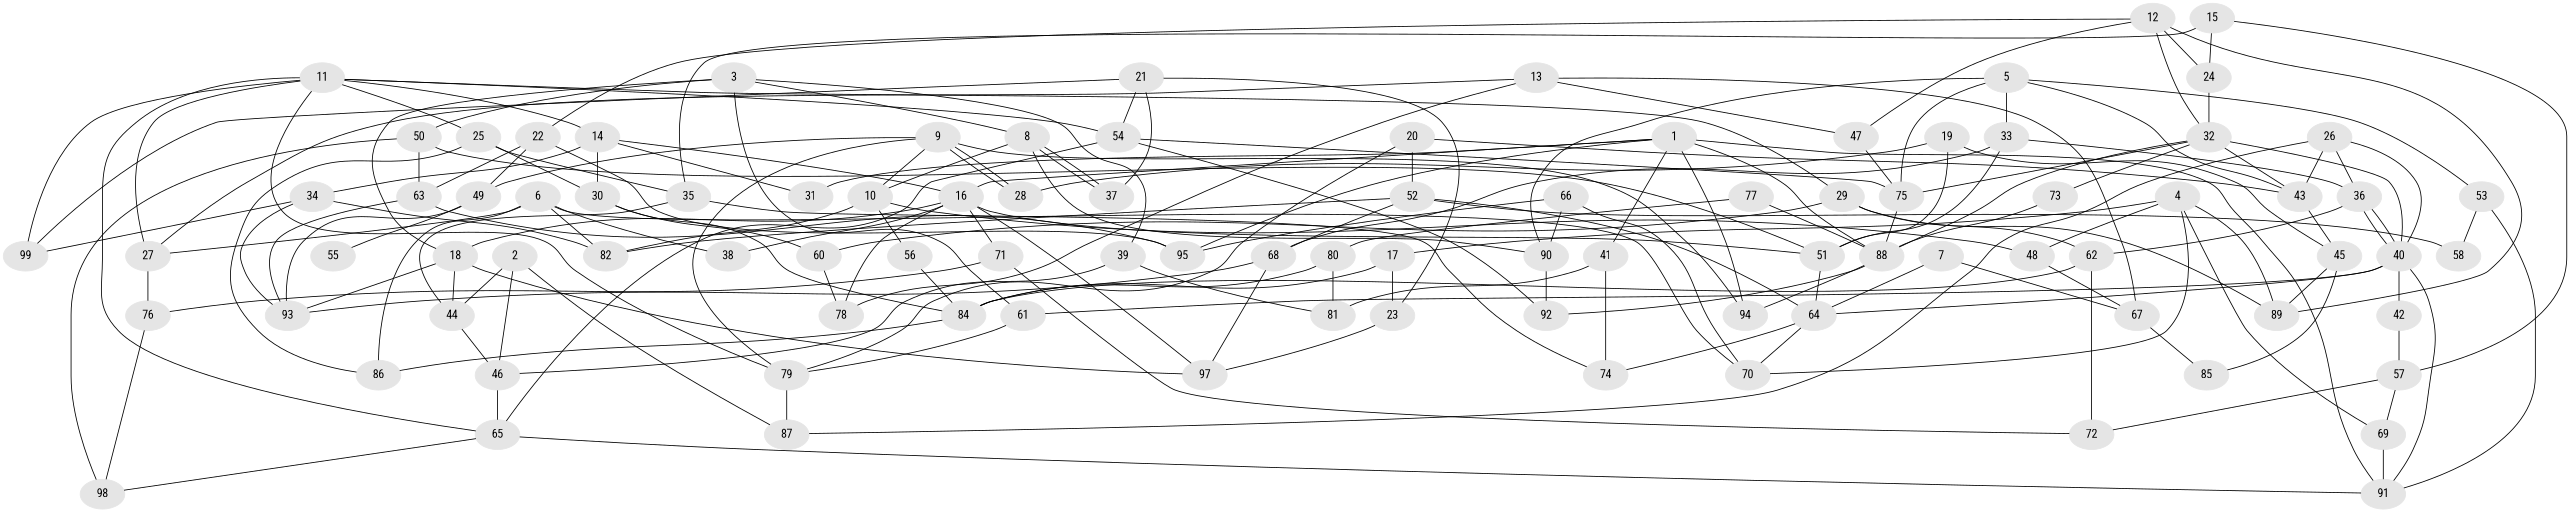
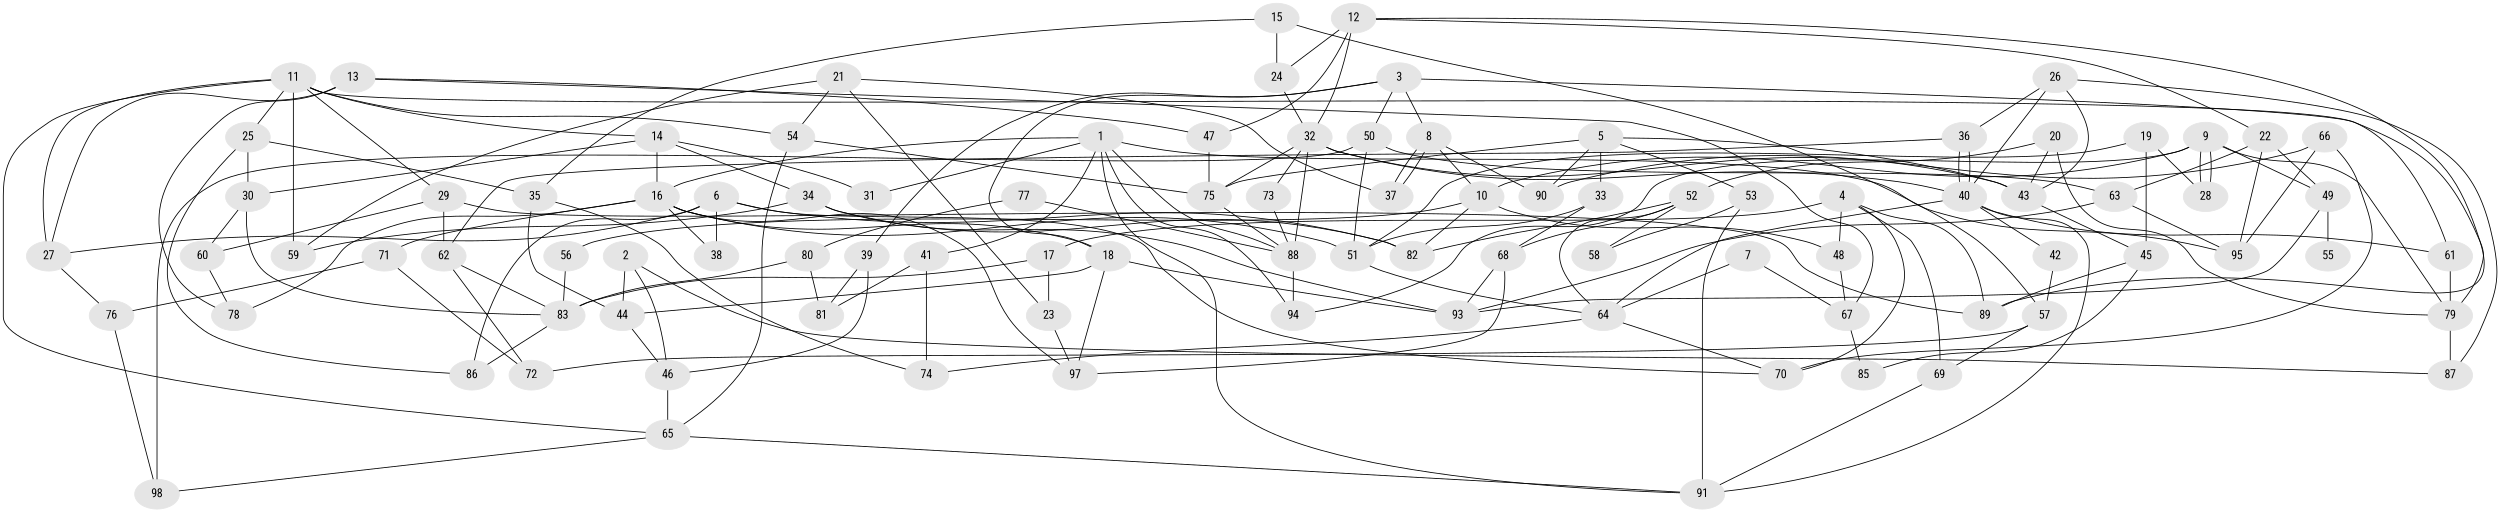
  graph {
    fontname="Roboto Condensed"
    node [color=gray90 fontname="Roboto Condensed" style=filled]
    edge [fontname="Roboto Condensed"]
    1
    16
    31
    41
    88
    91
    94
    95
    18
    38
    78
    51
    71
    97
    74
    81
-   92
    2
    44
    46
    87
    65
    3
    8
    39
    50
    61
    90
    10
    37
    93
    63
    98
    79
    4
    17
    48
    69
    70
    89
    23
-   84
+   84 [label=83]
    67
    5
    33
    43
    53
    75
    36
    68
    45
    58
    6
    27
    82
    86
    76
    7
    64
    85
    56
    9
    28
    49
    55
    11
    14
    25
    29
    54
-   59 [label=99]
+   59
    30
    34
    35
    60
    62
    12
    22
    24
    32
    47
    40
    73
    13
    15
    57
    72
    19
    20
    52
    21
    26
    42
    66
    77
    80
    1 -- 16
    1 -- 31
    1 -- 41
    1 -- 88
    1 -- 91
    1 -- 94
    1 -- 95
    16 -- 18
    16 -- 38
    16 -- 78
    16 -- 51
    16 -- 71
    16 -- 97
    41 -- 74
    41 -- 81
    88 -- 94
-   88 -- 92
    18 -- 97
    18 -- 44
    18 -- 93
    51 -- 64
    71 -- 76
    71 -- 72
    2 -- 44
    2 -- 46
    2 -- 87
    44 -- 46
    46 -- 65
    65 -- 91
    65 -- 98
    3 -- 18
    3 -- 8
    3 -- 39
    3 -- 50
    3 -- 61
    8 -- 90
    8 -- 10
    8 -- 37
    8 -- 37
    39 -- 81
    39 -- 46
    50 -- 51
    50 -- 63
    50 -- 98
    61 -- 79
-   90 -- 92
    10 -- 48
    10 -- 82
    10 -- 56
    63 -- 95
    63 -- 93
    79 -- 87
    4 -- 17
    4 -- 48
    4 -- 69
    4 -- 70
    4 -- 89
    17 -- 23
    17 -- 84
    48 -- 67
    69 -- 91
    23 -- 97
    84 -- 86
    67 -- 85
    5 -- 90
    5 -- 33
    5 -- 43
    5 -- 53
    5 -- 75
    33 -- 51
-   33 -- 36
    33 -- 68
    43 -- 45
    53 -- 91
    53 -- 58
    75 -- 88
    36 -- 62
    36 -- 40
    36 -- 40
    68 -- 97
    68 -- 93
    45 -- 89
    45 -- 85
    6 -- 38
    6 -- 70
    6 -- 27
    6 -- 82
    6 -- 86
    27 -- 76
    76 -- 98
    7 -- 67
    7 -- 64
    64 -- 74
    64 -- 70
    56 -- 84
    9 -- 94
    9 -- 10
    9 -- 79
    9 -- 28
    9 -- 28
    9 -- 49
    49 -- 93
    49 -- 55
    11 -- 65
    11 -- 79
    11 -- 27
    11 -- 14
    11 -- 25
    11 -- 29
    11 -- 54
    11 -- 59
    14 -- 16
    14 -- 31
    14 -- 30
    14 -- 34
    25 -- 86
    25 -- 30
    25 -- 35
    29 -- 89
    29 -- 60
    29 -- 62
-   54 -- 92
    54 -- 65
    54 -- 75
    30 -- 84
    30 -- 60
    34 -- 93
    34 -- 82
    34 -- 59
    35 -- 74
    35 -- 44
    60 -- 78
    62 -- 84
    62 -- 72
    12 -- 89
    12 -- 22
    12 -- 24
    12 -- 32
    12 -- 47
    22 -- 95
    22 -- 63
    22 -- 49
    24 -- 32
    32 -- 88
    32 -- 43
    32 -- 75
    32 -- 40
    32 -- 73
    47 -- 75
    40 -- 91
    40 -- 61
    40 -- 64
    40 -- 42
    73 -- 88
    13 -- 78
    13 -- 67
    13 -- 27
    13 -- 47
    15 -- 35
    15 -- 24
    15 -- 57
    57 -- 69
    57 -- 72
    19 -- 51
    19 -- 45
    19 -- 28
    20 -- 79
    20 -- 43
    20 -- 52
    52 -- 68
    52 -- 58
    52 -- 82
    52 -- 64
    21 -- 37
    21 -- 23
    21 -- 54
    21 -- 59
    26 -- 87
    26 -- 43
    26 -- 36
    26 -- 40
    42 -- 57
    66 -- 95
    66 -- 90
    66 -- 70
    77 -- 88
    77 -- 80
    80 -- 81
    80 -- 84
  }
